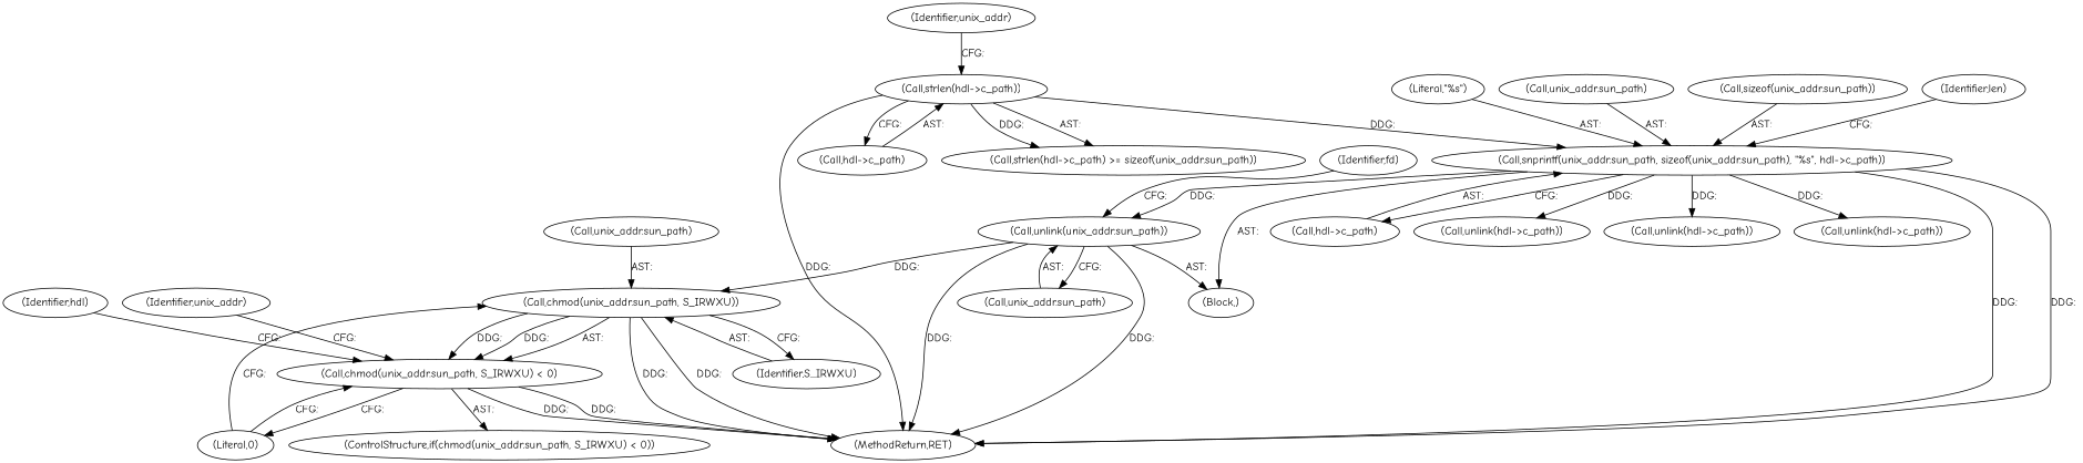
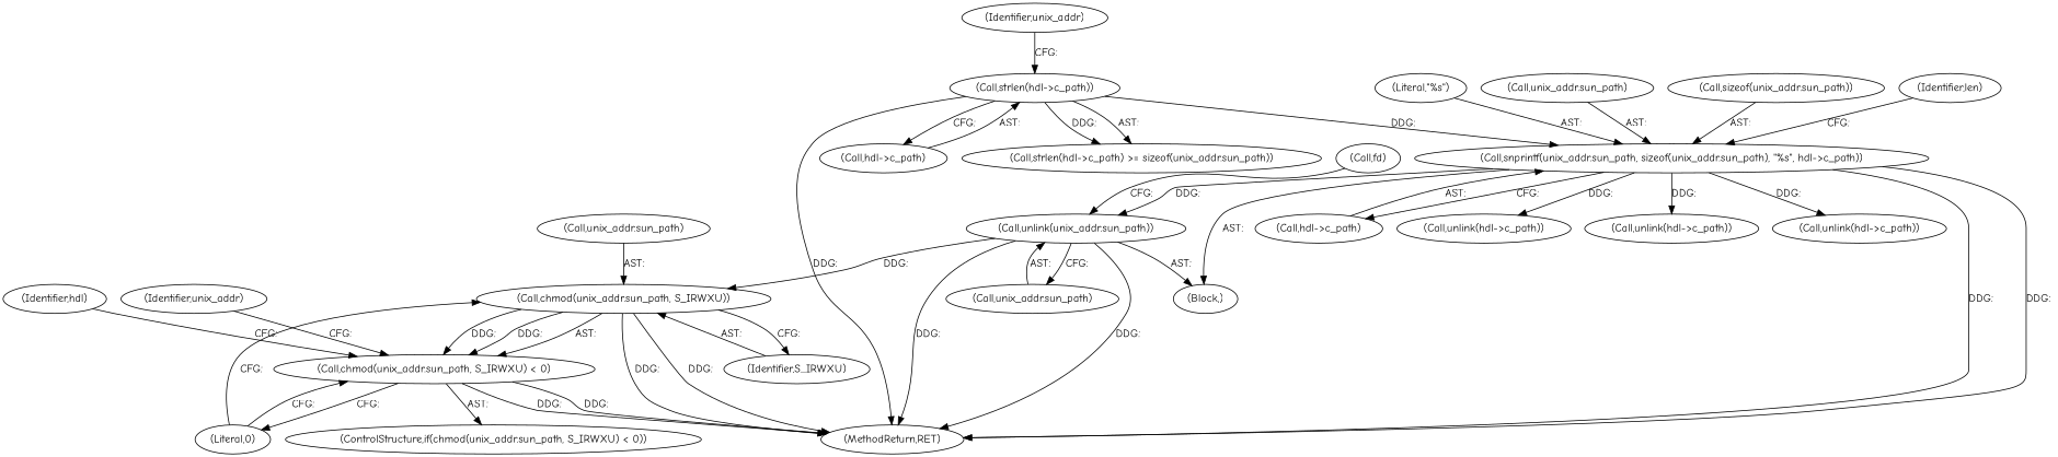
  digraph {
    fontname="Comic Neue"
    node [fontname="Comic Neue"]
    edge [fontname="Comic Neue"]
    n1 [label="(Call,unlink(unix_addr.sun_path))"]
    n2 [label="(Call,chmod(unix_addr.sun_path, S_IRWXU))"]
    n3 [label="(Call,unix_addr.sun_path)"]
    n4 [label="(MethodReturn,RET)"]
    n5 [label="(Block,)"]
    n6 [label="(Call,chmod(unix_addr.sun_path, S_IRWXU) < 0)"]
    n7 [label="(Identifier,S_IRWXU)"]
    n8 [label="(Call,snprintf(unix_addr.sun_path, sizeof(unix_addr.sun_path), \"%s\", hdl->c_path))"]
    n9 [label="(Call,hdl->c_path)"]
    n10 [label="(Call,unlink(hdl->c_path))"]
    n11 [label="(Call,unlink(hdl->c_path))"]
    n12 [label="(Call,unlink(hdl->c_path))"]
    n13 [label="(Call,strlen(hdl->c_path))"]
    n14 [label="(Call,strlen(hdl->c_path) >= sizeof(unix_addr.sun_path))"]
    n15 [label="(Call,hdl->c_path)"]
    n16 [label="(Literal,0)"]
    n17 [label="(ControlStructure,if(chmod(unix_addr.sun_path, S_IRWXU) < 0))"]
    n18 [label="(Call,unix_addr.sun_path)"]
    n19 [label="(Call,unix_addr.sun_path)"]
    n20 [label="(Call,sizeof(unix_addr.sun_path))"]
-   n21 [label="(Identifier,fd)"]
+   n21 [label="(Call,fd)"]
    n22 [label="(Identifier,len)"]
    n23 [label="(Identifier,unix_addr)"]
    n24 [label="(Identifier,hdl)"]
    n25 [label="(Identifier,unix_addr)"]
    n26 [label="(Literal,\"%s\")"]
    n1 -> n2 [label="DDG: "]
    n1 -> n3 [label="CFG: "]
    n1 -> n4 [label="DDG: "]
    n1 -> n4 [label="DDG: "]
    n1 -> n5 [label="AST: "]
    n2 -> n4 [label="DDG: "]
    n2 -> n4 [label="DDG: "]
    n2 -> n6 [label="AST: "]
    n2 -> n6 [label="DDG: "]
    n2 -> n6 [label="DDG: "]
    n2 -> n7 [label="CFG: "]
    n3 -> n1 [label="AST: "]
    n6 -> n4 [label="DDG: "]
    n6 -> n4 [label="DDG: "]
    n6 -> n16 [label="CFG: "]
    n6 -> n17 [label="AST: "]
    n7 -> n2 [label="AST: "]
    n8 -> n1 [label="DDG: "]
    n8 -> n4 [label="DDG: "]
    n8 -> n4 [label="DDG: "]
    n8 -> n5 [label="AST: "]
    n8 -> n9 [label="CFG: "]
    n8 -> n10 [label="DDG: "]
    n8 -> n11 [label="DDG: "]
    n8 -> n12 [label="DDG: "]
    n9 -> n8 [label="AST: "]
    n13 -> n4 [label="DDG: "]
    n13 -> n8 [label="DDG: "]
    n13 -> n14 [label="AST: "]
    n13 -> n14 [label="DDG: "]
    n13 -> n15 [label="CFG: "]
    n15 -> n13 [label="AST: "]
    n16 -> n2 [label="CFG: "]
    n16 -> n6 [label="CFG: "]
    n18 -> n8 [label="AST: "]
    n19 -> n2 [label="AST: "]
    n20 -> n8 [label="AST: "]
    n21 -> n1 [label="CFG: "]
    n22 -> n8 [label="CFG: "]
    n23 -> n13 [label="CFG: "]
    n24 -> n6 [label="CFG: "]
    n25 -> n6 [label="CFG: "]
    n26 -> n8 [label="AST: "]
  }
